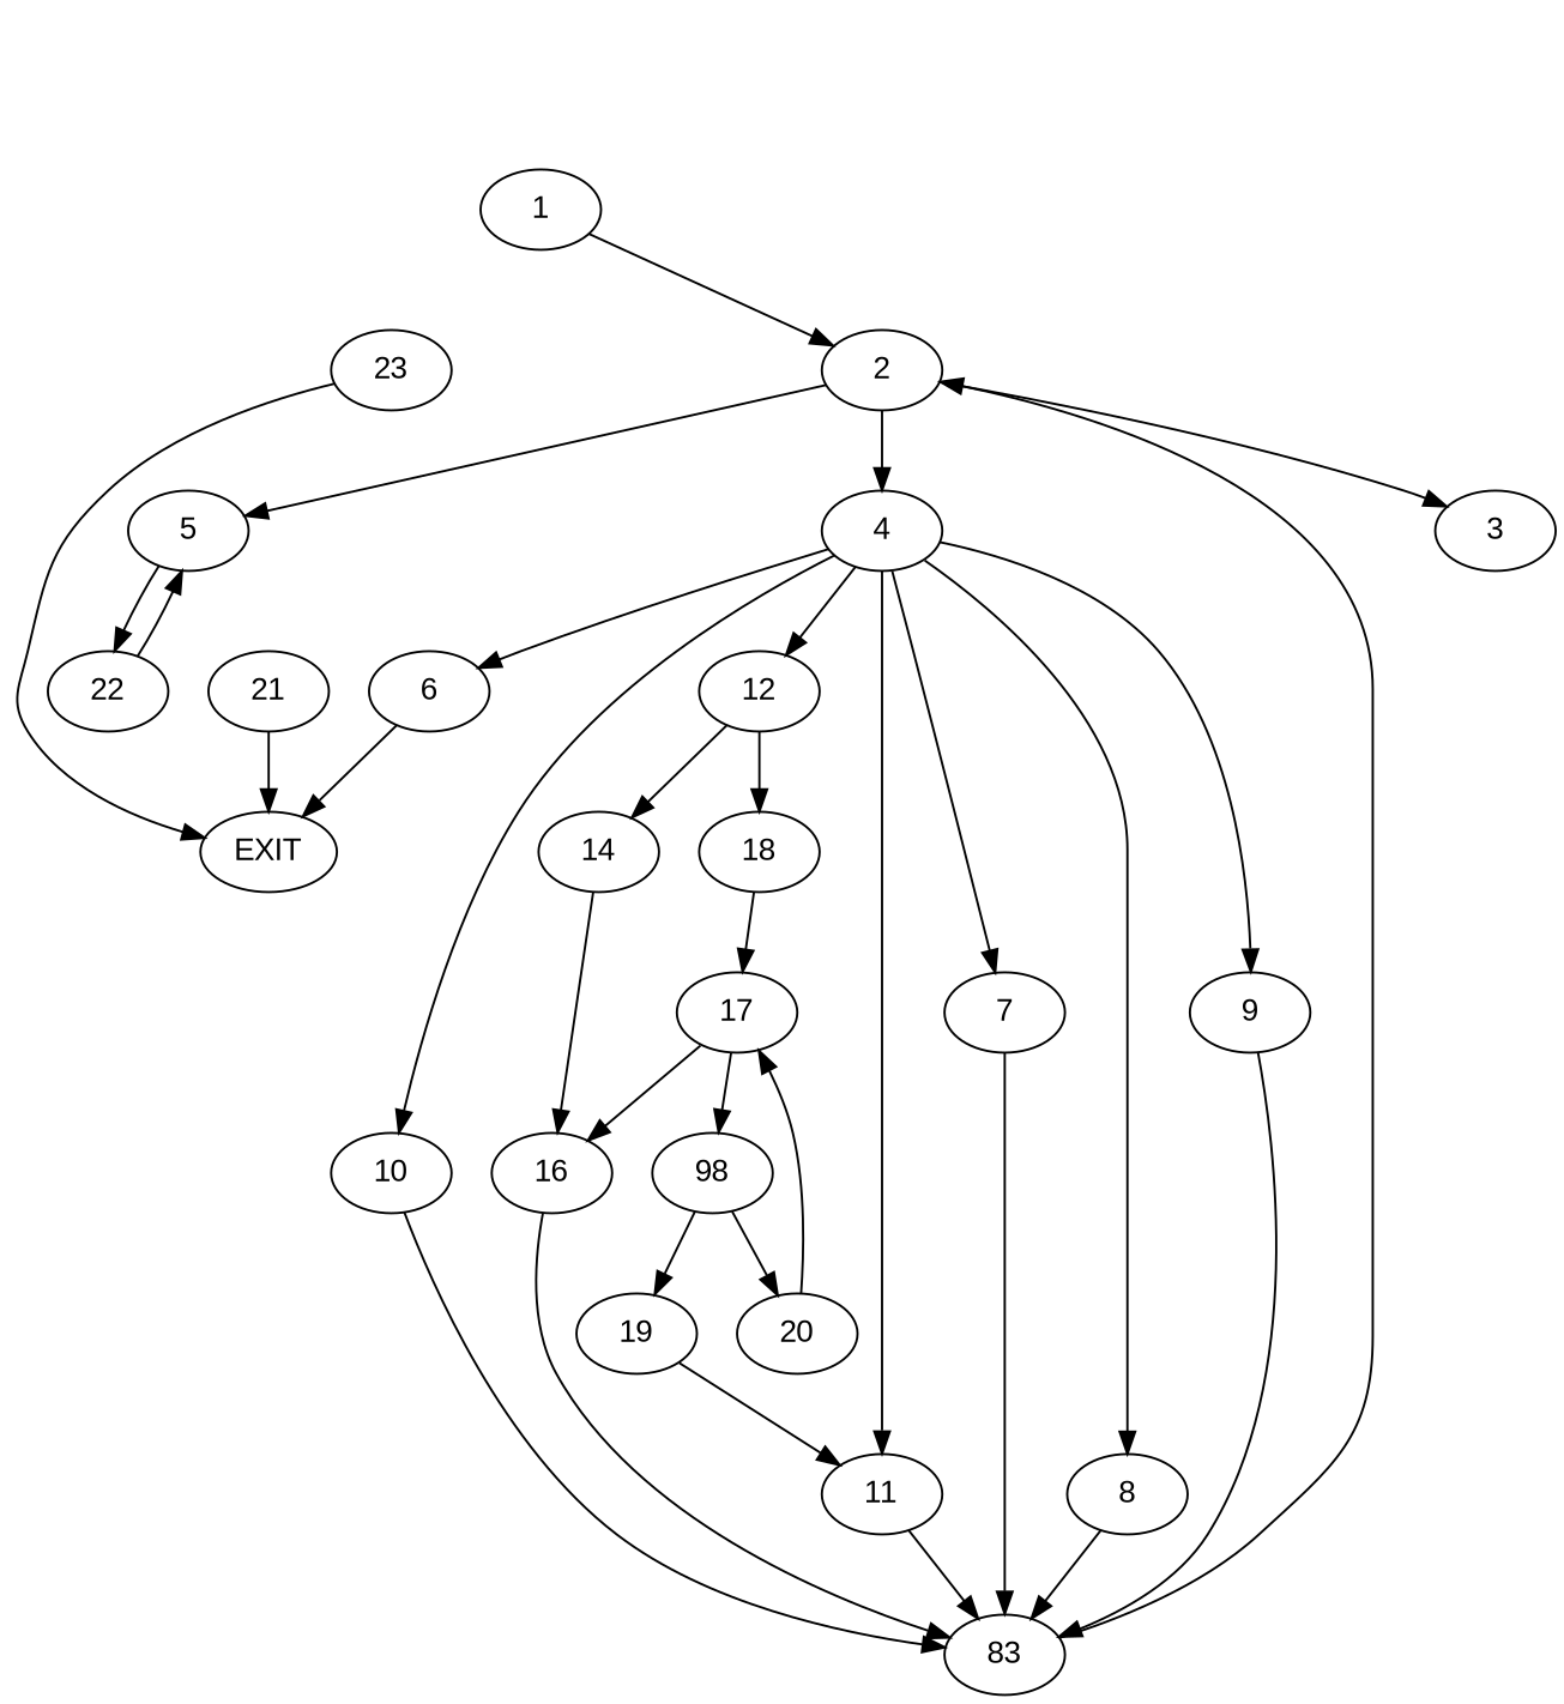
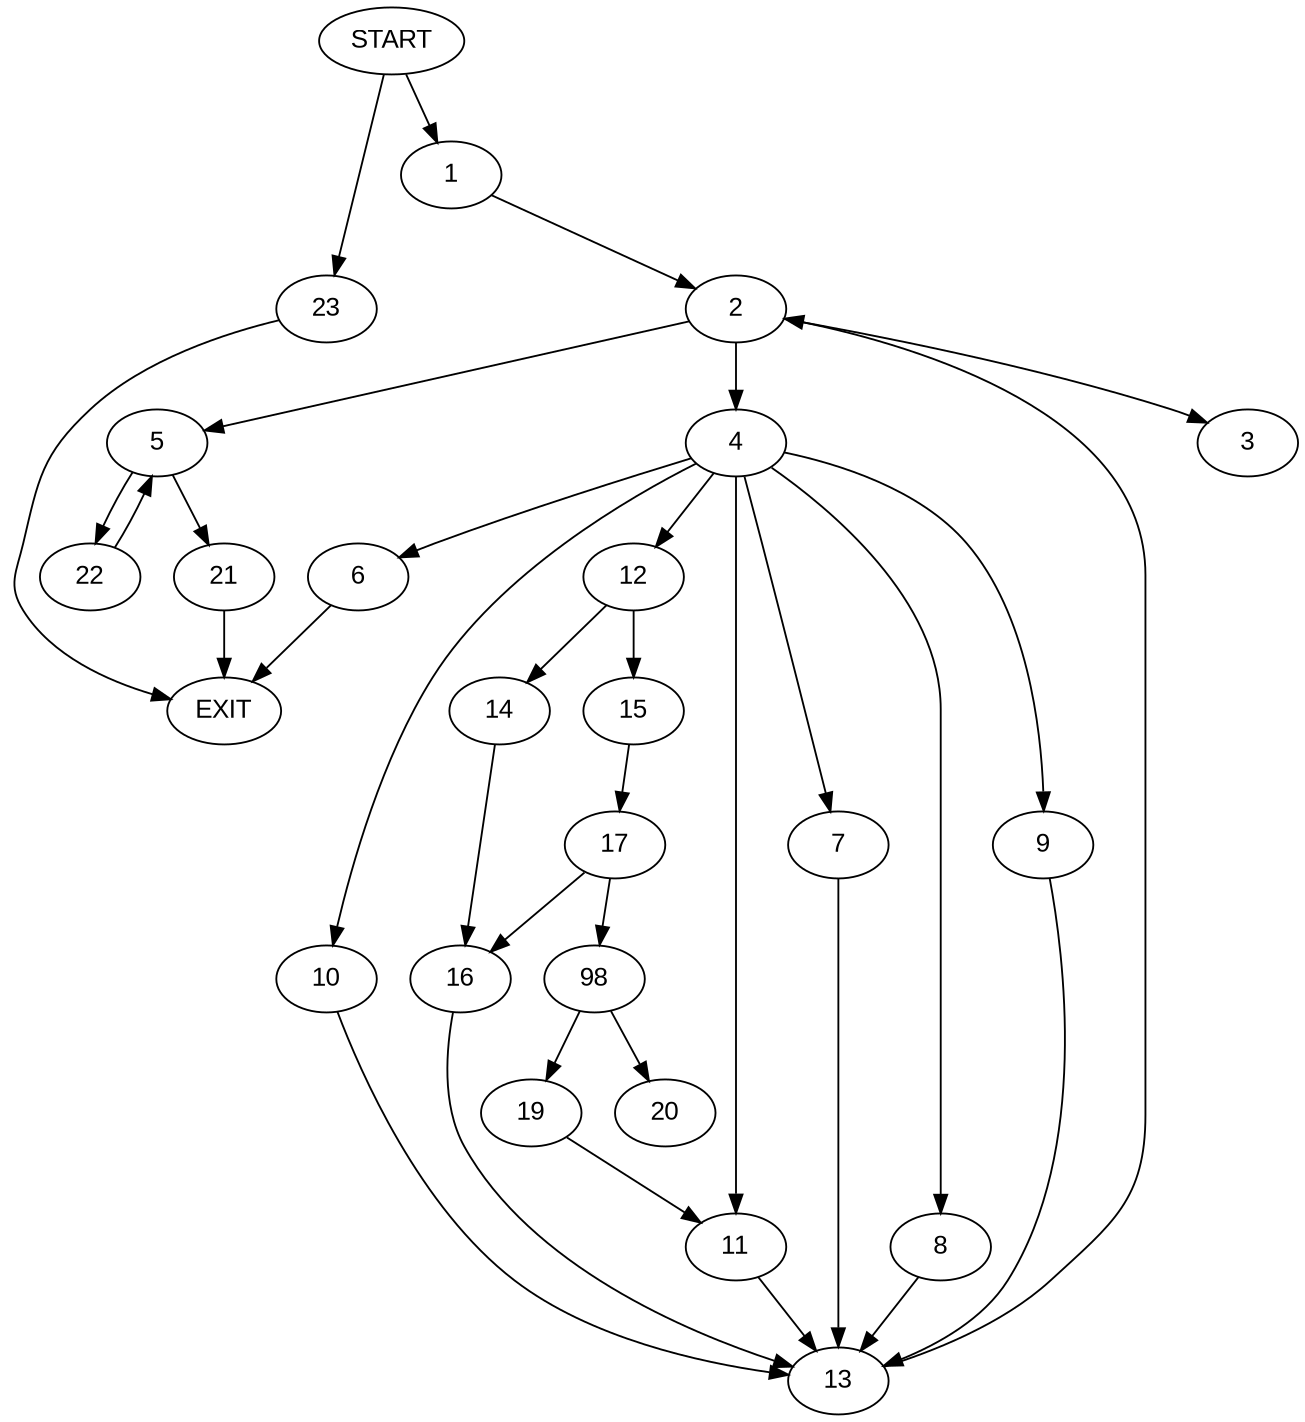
  digraph {
    fontname="Liberation Sans"
    node [fontname="Liberation Sans"]
    edge [fontname="Liberation Sans"]
+   n1 [label=START]
    1
    23
    2
    n5 [label=EXIT]
    3
    4
    5
    6
    7
    8
    9
    10
    11
    12
    21
    22
-   13 [label=83]
+   13
    14
-   15 [label=18]
+   15
    16
    17
    n23 [label=98]
    19
    20
+   n1 -> 1
+   n1 -> 23
    1 -> 2
    23 -> n5
    2 -> 3
    2 -> 4
    2 -> 5
    4 -> 6
    4 -> 7
    4 -> 8
    4 -> 9
    4 -> 10
    4 -> 11
    4 -> 12
+   5 -> 21
    5 -> 22
    6 -> n5
    7 -> 13
    8 -> 13
    9 -> 13
    10 -> 13
    11 -> 13
    12 -> 14
    12 -> 15
    21 -> n5
    22 -> 5
    13 -> 2
    14 -> 16
    15 -> 17
    16 -> 13
    17 -> 16
    17 -> n23
    n23 -> 19
    n23 -> 20
    19 -> 11
-   20 -> 17
  }
